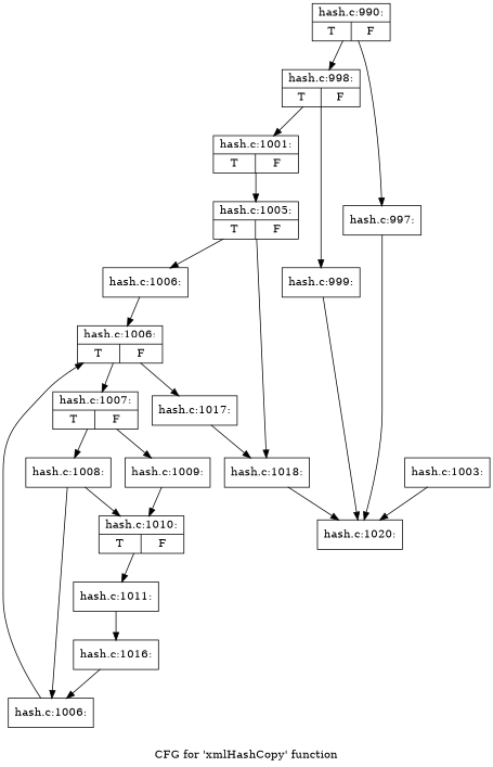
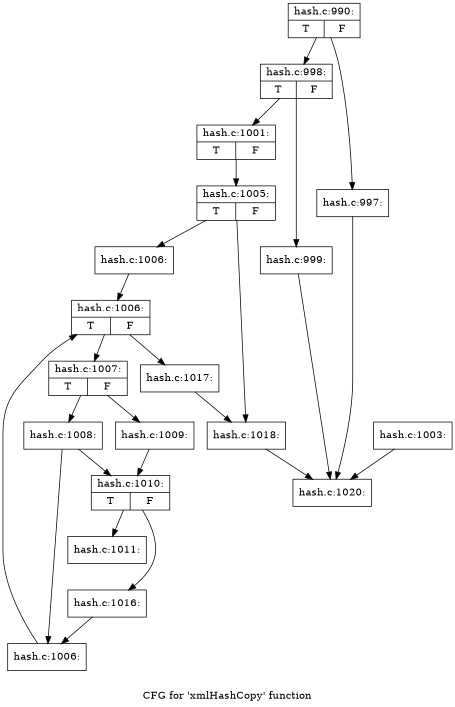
  digraph {
    label="CFG for 'xmlHashCopy' function"
    node [shape=record]
    n1 [label="{hash.c:990:|{<s0>T|<s1>F}}"]
    n2 [label="{hash.c:997:}"]
    n3 [label="{hash.c:998:|{<s0>T|<s1>F}}"]
    n4 [label="{hash.c:1020:}"]
    n5 [label="{hash.c:999:}"]
    n6 [label="{hash.c:1001:|{<s0>T|<s1>F}}"]
    n7 [label="{hash.c:1005:|{<s0>T|<s1>F}}"]
    n8 [label="{hash.c:1003:}"]
    n9 [label="{hash.c:1006:}"]
    n10 [label="{hash.c:1018:}"]
    n11 [label="{hash.c:1006:|{<s0>T|<s1>F}}"]
    n12 [label="{hash.c:1007:|{<s0>T|<s1>F}}"]
    n13 [label="{hash.c:1017:}"]
    n14 [label="{hash.c:1008:}"]
    n15 [label="{hash.c:1009:}"]
    n16 [label="{hash.c:1006:}"]
    n17 [label="{hash.c:1010:|{<s0>T|<s1>F}}"]
    n18 [label="{hash.c:1011:}"]
    n19 [label="{hash.c:1016:}"]
    n1 -> n2
    n1 -> n3
    n2 -> n4
    n3 -> n5
    n3 -> n6
    n5 -> n4
    n6 -> n7
    n7 -> n9
    n7 -> n10
    n8 -> n4
    n9 -> n11
    n10 -> n4
    n11 -> n12
    n11 -> n13
    n12 -> n14
    n12 -> n15
    n13 -> n10
    n14 -> n16
    n14 -> n17
    n15 -> n17
    n16 -> n11
    n17 -> n18
-   n18 -> n19
+   n17 -> n19
    n19 -> n16
  }
